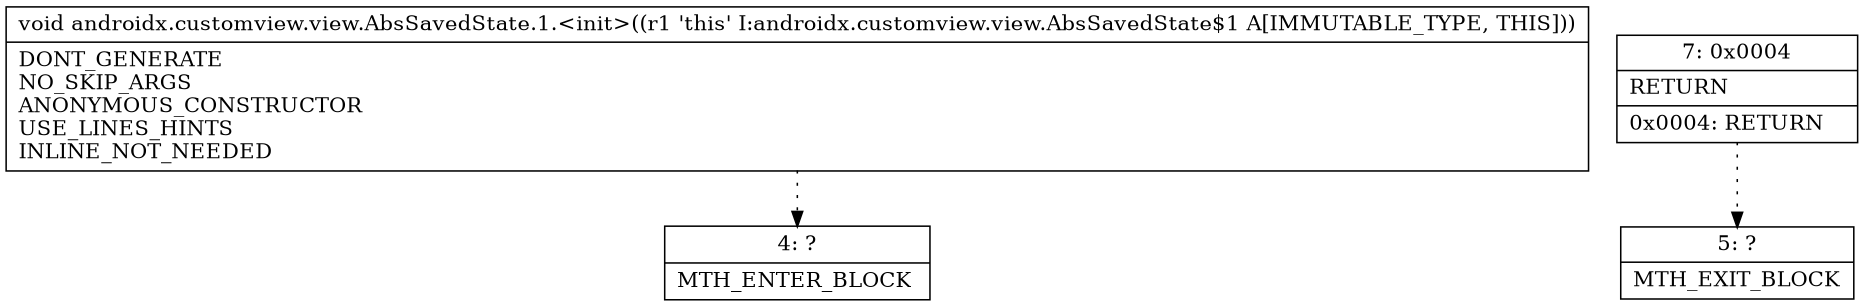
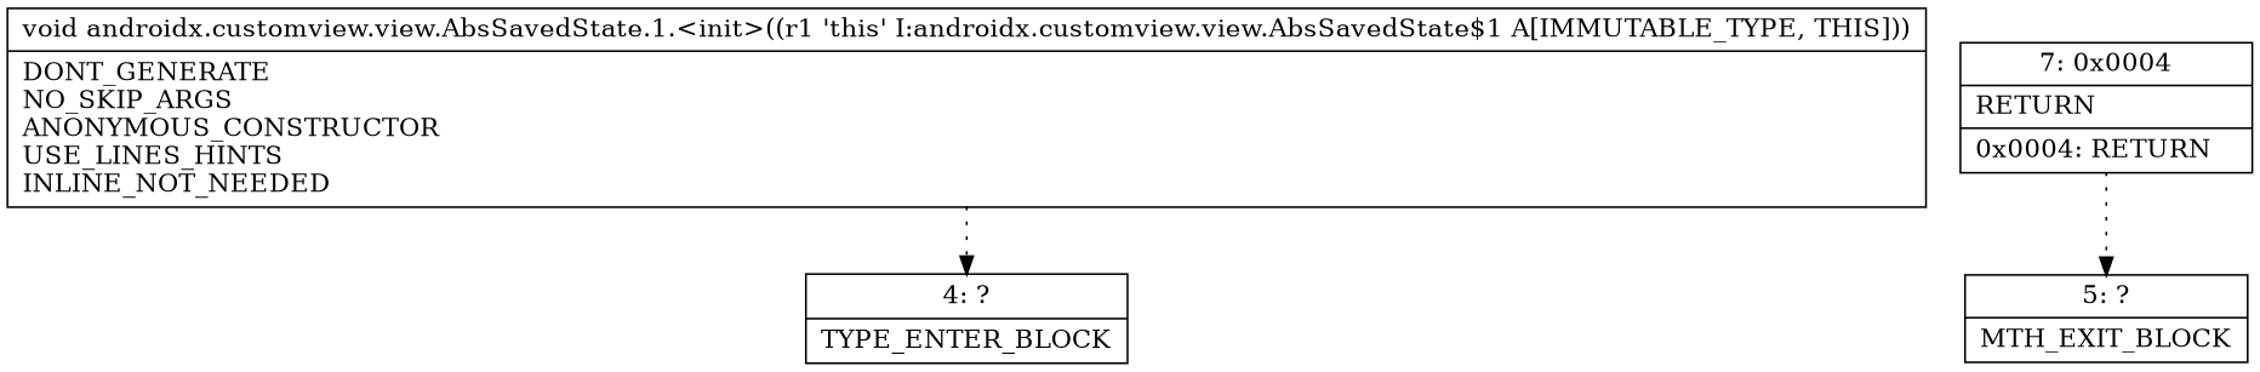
  digraph {
    node [shape=record]
    edge [style=dotted]
-   n1 [label="{4\:\ ?|MTH_ENTER_BLOCK\l}"]
+   n1 [label="{4\:\ ?|TYPE_ENTER_BLOCK\l}"]
    n2 [label="{7\:\ 0x0004|RETURN\l|0x0004: RETURN   \l}"]
    n3 [label="{5\:\ ?|MTH_EXIT_BLOCK\l}"]
    n4 [label="{void androidx.customview.view.AbsSavedState.1.\<init\>((r1 'this' I:androidx.customview.view.AbsSavedState$1 A[IMMUTABLE_TYPE, THIS]))  | DONT_GENERATE\lNO_SKIP_ARGS\lANONYMOUS_CONSTRUCTOR\lUSE_LINES_HINTS\lINLINE_NOT_NEEDED\l}"]
    n2 -> n3
    n4 -> n1
  }
